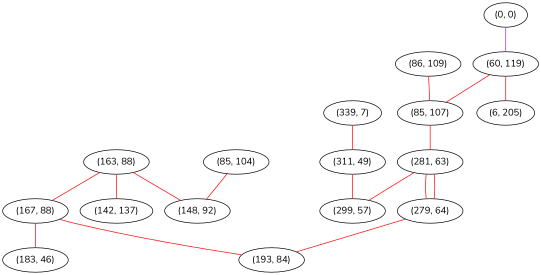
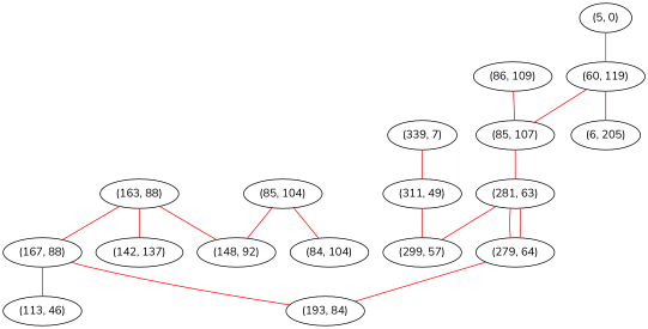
  graph {
    fontname=Nunito
    node [fontname=Nunito]
    edge [color=red fontname=Nunito weight=1]
    "(163, 88)"
    "(167, 88)"
    "(148, 92)"
    "(142, 137)"
-   "(183, 46)"
+   "(183, 46)" [label="(113, 46)"]
    "(193, 84)"
-   "(0, 0)"
+   "(0, 0)" [label="(5, 0)"]
    "(60, 119)"
    "(85, 107)"
    "(6, 205)"
    "(86, 109)"
    "(281, 63)"
    "(279, 64)"
    "(299, 57)"
    "(339, 7)"
    "(311, 49)"
    "(85, 104)"
+   "(84, 104)"
    "(163, 88)" -- "(167, 88)"
    "(163, 88)" -- "(148, 92)"
    "(163, 88)" -- "(142, 137)"
    "(167, 88)" -- "(183, 46)"
    "(167, 88)" -- "(193, 84)"
    "(0, 0)" -- "(60, 119)" [color=purple weight=4]
    "(60, 119)" -- "(85, 107)"
    "(60, 119)" -- "(6, 205)"
    "(85, 107)" -- "(281, 63)"
    "(86, 109)" -- "(85, 107)"
    "(281, 63)" -- "(279, 64)"
    "(281, 63)" -- "(279, 64)"
    "(281, 63)" -- "(299, 57)"
    "(279, 64)" -- "(193, 84)"
    "(339, 7)" -- "(311, 49)"
    "(311, 49)" -- "(299, 57)"
    "(85, 104)" -- "(148, 92)"
+   "(85, 104)" -- "(84, 104)"
  }
